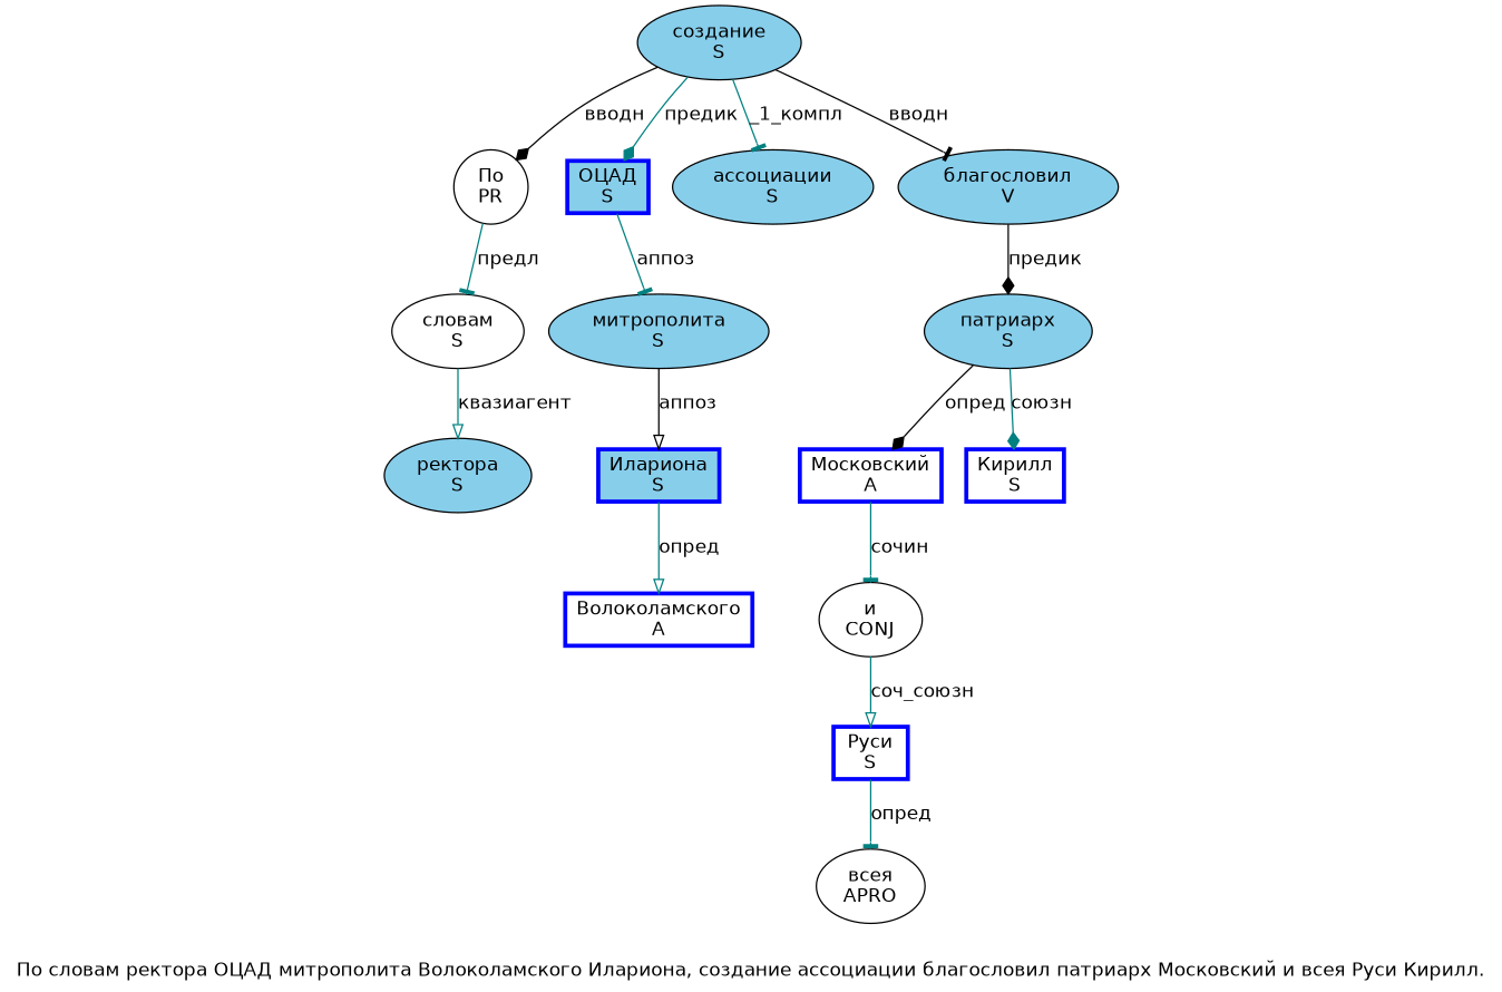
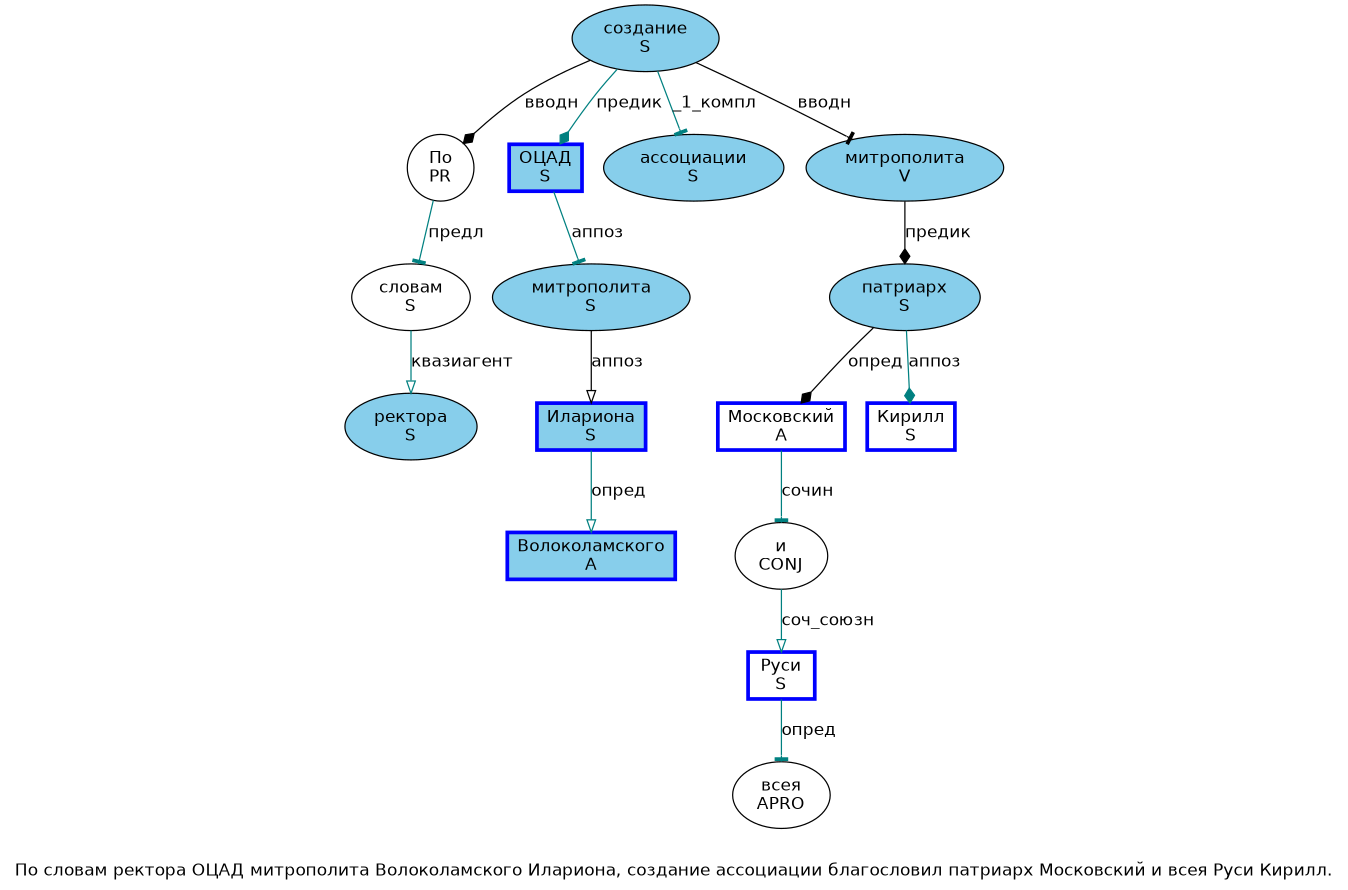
  digraph {
    fontname="DejaVu Sans"
    label="По словам ректора ОЦАД митрополита Волоколамского Илариона, создание ассоциации благословил патриарх Московский и всея Руси Кирилл."
    node [fillcolor=skyblue fontname="DejaVu Sans" penwidth=1 shape=ellipse style=filled]
    edge [arrowhead=tee color=teal fontname="DejaVu Sans"]
    n1 [fillcolor=white label="По\nPR"]
    n2 [fillcolor=white label="словам\nS"]
    n3 [label="ректора\nS"]
    n4 [color=blue label="ОЦАД\nS" penwidth=3 shape=box]
    n5 [label="митрополита\nS"]
    n6 [color=blue label="Илариона\nS" penwidth=3 shape=box]
-   n7 [color=blue fillcolor=white label="Волоколамского\nA" penwidth=3 shape=box]
+   n7 [color=blue label="Волоколамского\nA" penwidth=3 shape=box]
    n8 [label="создание\nS"]
    n9 [label="ассоциации\nS"]
-   n10 [label="благословил\nV"]
+   n10 [label="митрополита\nV"]
    n11 [label="патриарх\nS"]
    n12 [color=blue fillcolor=white label="Московский\nA" penwidth=3 shape=box]
    n13 [color=blue fillcolor=white label="Кирилл\nS" penwidth=3 shape=box]
    n14 [fillcolor=white label="и\nCONJ"]
    n15 [color=blue fillcolor=white label="Руси\nS" penwidth=3 shape=box]
    n16 [fillcolor=white label="всея\nAPRO"]
    n1 -> n2 [label="предл"]
    n2 -> n3 [arrowhead=onormal label="квазиагент"]
    n4 -> n5 [label="аппоз"]
    n5 -> n6 [arrowhead=onormal color=black label="аппоз"]
    n6 -> n7 [arrowhead=onormal label="опред"]
    n8 -> n1 [arrowhead=diamond color=black label="вводн"]
    n8 -> n4 [arrowhead=diamond label="предик"]
    n8 -> n9 [label="_1_компл"]
    n8 -> n10 [color=black label="вводн"]
    n10 -> n11 [arrowhead=diamond color=black label="предик"]
    n11 -> n12 [arrowhead=diamond color=black label="опред"]
-   n11 -> n13 [arrowhead=diamond label="союзн"]
+   n11 -> n13 [arrowhead=diamond label="аппоз"]
    n12 -> n14 [label="сочин"]
    n14 -> n15 [arrowhead=onormal label="соч_союзн"]
    n15 -> n16 [label="опред"]
  }
